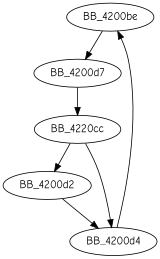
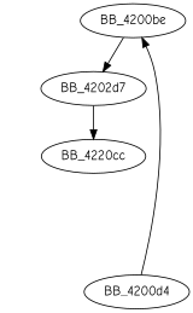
  digraph {
    fontname="Comic Neue"
    node [fontname="Comic Neue"]
    edge [fontname="Comic Neue"]
    BB_4200be
-   BB_4200d7
+   BB_4200d7 [label=BB_4202d7]
    n3 [label=BB_4220cc]
-   BB_4200d2
    BB_4200d4
    BB_4200be -> BB_4200d7
    BB_4200d7 -> n3
-   n3 -> BB_4200d2
-   n3 -> BB_4200d4
-   BB_4200d2 -> BB_4200d4
    BB_4200d4 -> BB_4200be
  }
